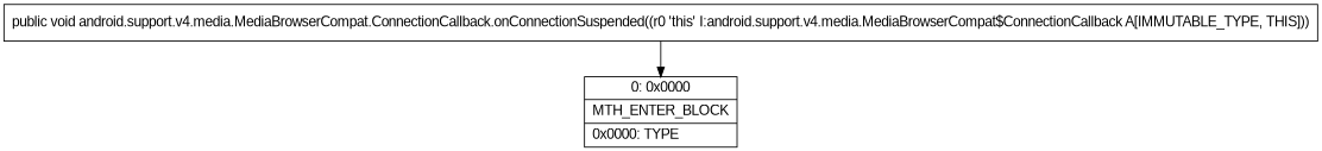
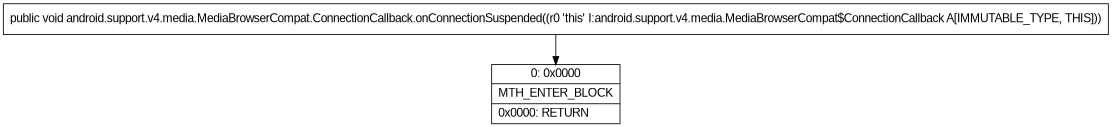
  digraph {
    fontname="Liberation Sans"
    node [shape=record fontname="Liberation Sans"]
-   n1 [label="{0\:\ 0x0000|MTH_ENTER_BLOCK\l|0x0000: TYPE   \l}"]
+   n1 [label="{0\:\ 0x0000|MTH_ENTER_BLOCK\l|0x0000: RETURN   \l}"]
    n2 [label="{public void android.support.v4.media.MediaBrowserCompat.ConnectionCallback.onConnectionSuspended((r0 'this' I:android.support.v4.media.MediaBrowserCompat$ConnectionCallback A[IMMUTABLE_TYPE, THIS])) }"]
    n2 -> n1 [fontname="Liberation Sans"]
  }
